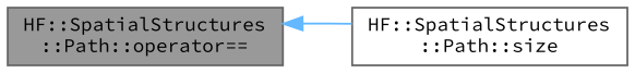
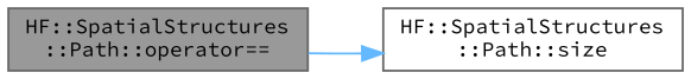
  digraph {
    rankdir=LR
    fontname="Source Code Pro"
    node [fontname="Source Code Pro" fontsize=10 shape=box style=filled]
    n1 [color=gray40 fillcolor=grey60 fontcolor=black height=0.2 label="HF::SpatialStructures\l::Path::operator==" width=0.4]
    n2 [color=grey40 fillcolor=white height=0.2 label="HF::SpatialStructures\l::Path::size" width=0.4]
-   n2 -> n1 [color=steelblue1 fontname="Source Code Pro" fontsize=10 labelfontname=Helvetica labelfontsize=10 style=solid]
+   n1 -> n2 [color=steelblue1 fontname="Source Code Pro" fontsize=10 labelfontname=Helvetica labelfontsize=10 style=solid]
  }
